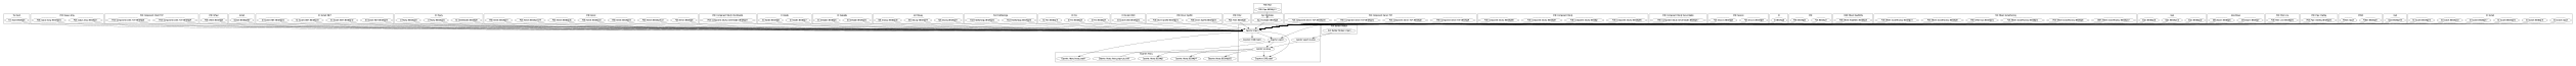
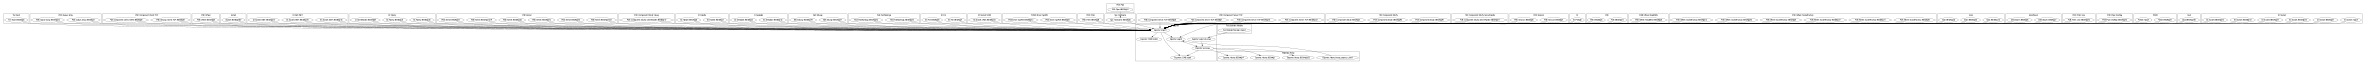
  digraph {
    fontname=Roboto
    node [fontname=Roboto]
    edge [fontname=Roboto]
    "Tie::Hash::BEGIN@5"
    "POE::Queue::Array::BEGIN@11"
    "POE::Queue::Array::BEGIN@12"
-   "POE::Component::Client::TCP::BEGIN@9"
-   "POE::Component::Client::TCP::BEGIN@8"
+   "POE::Component::Client::TCP::BEGIN@9" [label="POE::SSLeay::Client::TCP::BEGIN@9"]
+   "POE::Component::Client::TCP::BEGIN@8" [label="POE::Component::Client::CORE::BEGIN@8"]
    "POE::Wheel::BEGIN@8"
    "Socket::BEGIN@687"
    "IO::Socket::INET::BEGIN@15"
-   "IO::Socket::INET::BEGIN@12"
    "IO::Socket::INET::BEGIN@13"
    "IO::Socket::INET::BEGIN@14"
    "IO::Pipely::BEGIN@23"
    n13 [label="IO::ClientHandle::BEGIN@9"]
    "IO::Pipely::BEGIN@24"
    "POE::Kernel::BEGIN@14.19"
    "POE::Kernel::BEGIN@11"
-   "POE::Kernel::BEGIN@8"
    "POE::Kernel::BEGIN@16.21"
    "POE::Kernel::BEGIN@13"
    "POE::Kernel::BEGIN@12"
    "POE::Kernel::BEGIN@24"
    "POE::Component::SSLify::ClientHandle::BEGIN@17"
    "IO::Handle::BEGIN@7"
    "IO::Handle::BEGIN@6"
    "IO::Seekable::BEGIN@12"
    "IO::Seekable::BEGIN@6"
-   "Net::SSLeay::BEGIN@20"
    "Net::SSLeay::BEGIN@17"
    "Net::SSLeay::BEGIN@19"
    "Test::FailWarnings::BEGIN@10"
    "Test::FailWarnings::BEGIN@12"
-   "IO::File::BEGIN@11"
    "IO::File::BEGIN@9"
    "IO::File::BEGIN@8"
    "IO::Socket::UNIX::BEGIN@12"
    "Exporter::as_heavy"
    "Exporter::import"
    "Exporter::export"
    "Exporter::export_to_level"
    "Exporter::CORE:match"
    "Exporter::CORE:subst"
    "POE::Driver::SysRW::BEGIN@13"
    "POE::Driver::SysRW::BEGIN@12"
    "POE::Filter::BEGIN@8"
    "Sys::Hostname::BEGIN@5"
    "POE::Component::Server::TCP::BEGIN@9"
    "POE::Component::Server::TCP::BEGIN@8"
    "POE::Component::Server::TCP::BEGIN@12"
    "POE::Component::Server::TCP::BEGIN@10"
    "POE::Component::SSLify::BEGIN@95"
    "POE::Component::SSLify::BEGIN@1"
    "POE::Component::SSLify::BEGIN@91"
-   "POE::Component::SSLify::BEGIN@98"
    "POE::Component::SSLify::ServerHandle::BEGIN@17"
    "IO::Socket::BEGIN@13"
    "IO::Socket::BEGIN@11"
    "IO::Socket::BEGIN@16"
    "IO::Socket::BEGIN@17"
    "IO::Socket::BEGIN@12"
    "IO::Socket::import"
    "POE::Session::BEGIN@9"
    "POE::Session::BEGIN@8"
    "Test::Builder::Module::import"
-   "IO::BEGIN@6"
+   "IO::BEGIN@6" [label="IO::POE@6"]
    "Exporter::Heavy::BEGIN@202"
-   "Exporter::Heavy::heavy_export"
    "Exporter::Heavy::heavy_export_to_level"
    "Exporter::Heavy::BEGIN@4"
    "Exporter::Heavy::BEGIN@3"
    "POE::BEGIN@11"
    "POE::BEGIN@6"
    "POE::Wheel::ReadWrite::BEGIN@8"
    "POE::Wheel::SocketFactory::BEGIN@53"
-   "POE::Wheel::SocketFactory::BEGIN@12" [label="POE::Wheel::Sys::BEGIN@12"]
+   "POE::Wheel::SocketFactory::BEGIN@12"
    "POE::Wheel::SocketFactory::BEGIN@9"
    "POE::Wheel::SocketFactory::BEGIN@11"
-   "POE::Wheel::SocketFactory::BEGIN@17" [label="INET::Wheel::SocketFactory::BEGIN@17"]
+   "POE::Wheel::SocketFactory::BEGIN@17"
    "POE::Wheel::SocketFactory::BEGIN@8"
    "main::BEGIN@41"
    "main::BEGIN@22"
    "main::BEGIN@1.3"
    "SelectSaver::BEGIN@7"
    "SelectSaver::BEGIN@6"
    "POE::Filter::Line::BEGIN@10"
    "POE::Pipe::BEGIN@11"
    "POE::Pipe::OneWay::BEGIN@13"
    "POSIX::BEGIN@11"
    "POSIX::import"
    n89 [label="Cwd::BEGIN@181"]
    subgraph cluster_1 {
      label="Tie::Hash"
      "Tie::Hash::BEGIN@5"
    }
    subgraph cluster_2 {
      label="POE::Queue::Array"
      "POE::Queue::Array::BEGIN@11"
      "POE::Queue::Array::BEGIN@12"
    }
    subgraph cluster_3 {
      label="POE::Component::Client::TCP"
      "POE::Component::Client::TCP::BEGIN@9"
      "POE::Component::Client::TCP::BEGIN@8"
    }
    subgraph cluster_4 {
      label="POE::Wheel"
      "POE::Wheel::BEGIN@8"
    }
    subgraph cluster_5 {
      label=Socket
      "Socket::BEGIN@687"
    }
    subgraph cluster_6 {
-     label="IO::Socket::INET"
+     label="IO::Net::INET"
      "IO::Socket::INET::BEGIN@15"
-     "IO::Socket::INET::BEGIN@12"
      "IO::Socket::INET::BEGIN@13"
      "IO::Socket::INET::BEGIN@14"
    }
    subgraph cluster_7 {
      label="IO::Pipely"
      "IO::Pipely::BEGIN@23"
      n13
      "IO::Pipely::BEGIN@24"
    }
    subgraph cluster_8 {
      label="POE::Kernel"
      "POE::Kernel::BEGIN@14.19"
      "POE::Kernel::BEGIN@11"
-     "POE::Kernel::BEGIN@8"
      "POE::Kernel::BEGIN@16.21"
      "POE::Kernel::BEGIN@13"
      "POE::Kernel::BEGIN@12"
      "POE::Kernel::BEGIN@24"
    }
    subgraph cluster_9 {
-     label="POE::Component::SSLify::ClientHandle"
+     label="POE::Component::SSLify::Heavy"
      "POE::Component::SSLify::ClientHandle::BEGIN@17"
    }
    subgraph cluster_10 {
      label="IO::Handle"
      "IO::Handle::BEGIN@7"
      "IO::Handle::BEGIN@6"
    }
    subgraph cluster_11 {
      label="IO::Seekable"
      "IO::Seekable::BEGIN@12"
      "IO::Seekable::BEGIN@6"
    }
    subgraph cluster_12 {
      label="Net::SSLeay"
-     "Net::SSLeay::BEGIN@20"
      "Net::SSLeay::BEGIN@17"
      "Net::SSLeay::BEGIN@19"
    }
    subgraph cluster_13 {
      label="Test::FailWarnings"
      "Test::FailWarnings::BEGIN@10"
      "Test::FailWarnings::BEGIN@12"
    }
    subgraph cluster_14 {
      label="IO::File"
-     "IO::File::BEGIN@11"
      "IO::File::BEGIN@9"
      "IO::File::BEGIN@8"
    }
    subgraph cluster_15 {
      label="IO::Socket::UNIX"
      "IO::Socket::UNIX::BEGIN@12"
    }
    subgraph cluster_16 {
      label=Exporter
      "Exporter::as_heavy"
      "Exporter::import"
      "Exporter::export"
      "Exporter::export_to_level"
      "Exporter::CORE:match"
      "Exporter::CORE:subst"
    }
    subgraph cluster_17 {
-     label="POE::Driver::SysRW"
+     label="POSIX::Driver::SysRW"
      "POE::Driver::SysRW::BEGIN@13"
      "POE::Driver::SysRW::BEGIN@12"
    }
    subgraph cluster_18 {
      label="POE::Filter"
      "POE::Filter::BEGIN@8"
    }
    subgraph cluster_19 {
      label="Sys::Hostname"
      "Sys::Hostname::BEGIN@5"
    }
    subgraph cluster_20 {
      label="POE::Component::Server::TCP"
      "POE::Component::Server::TCP::BEGIN@9"
      "POE::Component::Server::TCP::BEGIN@8"
      "POE::Component::Server::TCP::BEGIN@12"
      "POE::Component::Server::TCP::BEGIN@10"
    }
    subgraph cluster_21 {
      label="POE::Component::SSLify"
      "POE::Component::SSLify::BEGIN@95"
      "POE::Component::SSLify::BEGIN@1"
      "POE::Component::SSLify::BEGIN@91"
-     "POE::Component::SSLify::BEGIN@98"
    }
    subgraph cluster_22 {
      label="POE::Component::SSLify::ServerHandle"
      "POE::Component::SSLify::ServerHandle::BEGIN@17"
    }
    subgraph cluster_23 {
      label="IO::Socket"
      "IO::Socket::BEGIN@13"
      "IO::Socket::BEGIN@11"
      "IO::Socket::BEGIN@16"
      "IO::Socket::BEGIN@17"
      "IO::Socket::BEGIN@12"
      "IO::Socket::import"
    }
    subgraph cluster_24 {
      label="POE::Session"
      "POE::Session::BEGIN@9"
      "POE::Session::BEGIN@8"
    }
    subgraph cluster_25 {
      label="Test::Builder::Module"
      "Test::Builder::Module::import"
    }
    subgraph cluster_26 {
      label=IO
      "IO::BEGIN@6"
    }
    subgraph cluster_27 {
      label="Exporter::Heavy"
      "Exporter::Heavy::BEGIN@202"
-     "Exporter::Heavy::heavy_export"
      "Exporter::Heavy::heavy_export_to_level"
      "Exporter::Heavy::BEGIN@4"
      "Exporter::Heavy::BEGIN@3"
    }
    subgraph cluster_28 {
      label=POE
      "POE::BEGIN@11"
      "POE::BEGIN@6"
    }
    subgraph cluster_29 {
      label="CORE::Wheel::ReadWrite"
      "POE::Wheel::ReadWrite::BEGIN@8"
    }
    subgraph cluster_30 {
      label="POE::Wheel::SocketFactory"
      "POE::Wheel::SocketFactory::BEGIN@53"
      "POE::Wheel::SocketFactory::BEGIN@12"
      "POE::Wheel::SocketFactory::BEGIN@9"
      "POE::Wheel::SocketFactory::BEGIN@11"
      "POE::Wheel::SocketFactory::BEGIN@17"
      "POE::Wheel::SocketFactory::BEGIN@8"
    }
    subgraph cluster_31 {
      label=main
      "main::BEGIN@41"
      "main::BEGIN@22"
      "main::BEGIN@1.3"
    }
    subgraph cluster_32 {
      label=SelectSaver
      "SelectSaver::BEGIN@7"
      "SelectSaver::BEGIN@6"
    }
    subgraph cluster_33 {
      label="POE::Filter::Line"
      "POE::Filter::Line::BEGIN@10"
    }
    subgraph cluster_34 {
      label="POE::Pipe"
      "POE::Pipe::BEGIN@11"
    }
    subgraph cluster_35 {
      label="POE::Pipe::OneWay"
      "POE::Pipe::OneWay::BEGIN@13"
    }
    subgraph cluster_36 {
      label=POSIX
      "POSIX::BEGIN@11"
      "POSIX::import"
    }
    subgraph cluster_37 {
      label=Cwd
      n89
    }
    "Tie::Hash::BEGIN@5" -> "Exporter::import"
    "POE::Queue::Array::BEGIN@11" -> "Exporter::import"
    "POE::Queue::Array::BEGIN@12" -> "Exporter::import"
    "POE::Component::Client::TCP::BEGIN@9" -> "Exporter::import"
    "POE::Component::Client::TCP::BEGIN@8" -> "Exporter::import"
    "POE::Wheel::BEGIN@8" -> "Exporter::import"
    "Socket::BEGIN@687" -> "Exporter::import"
    "IO::Socket::INET::BEGIN@15" -> "Exporter::import"
-   "IO::Socket::INET::BEGIN@12" -> "Exporter::import"
    "IO::Socket::INET::BEGIN@13" -> "Exporter::import"
    "IO::Socket::INET::BEGIN@14" -> "Exporter::import"
    "IO::Pipely::BEGIN@23" -> "Exporter::import"
    n13 -> "Exporter::import"
    "IO::Pipely::BEGIN@24" -> "Exporter::import"
    "POE::Kernel::BEGIN@14.19" -> "Exporter::import"
    "POE::Kernel::BEGIN@11" -> "Exporter::import"
-   "POE::Kernel::BEGIN@8" -> "Exporter::import"
    "POE::Kernel::BEGIN@16.21" -> "Exporter::import"
    "POE::Kernel::BEGIN@13" -> "Exporter::import"
    "POE::Kernel::BEGIN@12" -> "Exporter::import"
    "POE::Kernel::BEGIN@24" -> "Exporter::import"
    "POE::Component::SSLify::ClientHandle::BEGIN@17" -> "Exporter::import"
    "IO::Handle::BEGIN@7" -> "Exporter::import"
    "IO::Handle::BEGIN@6" -> "Exporter::import"
    "IO::Seekable::BEGIN@12" -> "Exporter::import"
    "IO::Seekable::BEGIN@6" -> "Exporter::import"
-   "Net::SSLeay::BEGIN@20" -> "Exporter::import"
    "Net::SSLeay::BEGIN@17" -> "Exporter::import"
    "Net::SSLeay::BEGIN@19" -> "Exporter::import"
    "Test::FailWarnings::BEGIN@10" -> "Exporter::import"
    "Test::FailWarnings::BEGIN@12" -> "Exporter::import"
-   "IO::File::BEGIN@11" -> "Exporter::import"
    "IO::File::BEGIN@9" -> "Exporter::import"
    "IO::File::BEGIN@8" -> "Exporter::import"
    "IO::Socket::UNIX::BEGIN@12" -> "Exporter::import"
    "Exporter::as_heavy" -> "Exporter::CORE:subst"
    "Exporter::as_heavy" -> "Exporter::Heavy::BEGIN@202"
    "Exporter::as_heavy" -> "Exporter::Heavy::BEGIN@4"
    "Exporter::as_heavy" -> "Exporter::Heavy::BEGIN@3"
    "Exporter::import" -> "Exporter::export"
    "Exporter::import" -> "Exporter::CORE:match"
    "Exporter::import" -> "Exporter::CORE:subst"
-   "Exporter::import" -> "Exporter::Heavy::heavy_export"
    "Exporter::export" -> "Exporter::as_heavy"
    "Exporter::export_to_level" -> "Exporter::as_heavy"
    "POE::Driver::SysRW::BEGIN@13" -> "Exporter::import"
    "POE::Driver::SysRW::BEGIN@12" -> "Exporter::import"
    "POE::Filter::BEGIN@8" -> "Exporter::import"
    "Sys::Hostname::BEGIN@5" -> "Exporter::import"
    "POE::Component::Server::TCP::BEGIN@9" -> "Exporter::import"
    "POE::Component::Server::TCP::BEGIN@8" -> "Exporter::import"
    "POE::Component::Server::TCP::BEGIN@12" -> "Exporter::import"
    "POE::Component::Server::TCP::BEGIN@10" -> "Exporter::import"
    "POE::Component::SSLify::BEGIN@95" -> "Exporter::import"
    "POE::Component::SSLify::BEGIN@1" -> "Exporter::import"
    "POE::Component::SSLify::BEGIN@91" -> "Exporter::import"
-   "POE::Component::SSLify::BEGIN@98" -> "Exporter::import"
    "POE::Component::SSLify::ServerHandle::BEGIN@17" -> "Exporter::import"
    "IO::Socket::BEGIN@13" -> "Exporter::import"
    "IO::Socket::BEGIN@11" -> "Exporter::import"
    "IO::Socket::BEGIN@16" -> "Exporter::import"
    "IO::Socket::BEGIN@17" -> "Exporter::import"
    "IO::Socket::BEGIN@12" -> "Exporter::import"
    "IO::Socket::import" -> "Exporter::export"
    "POE::Session::BEGIN@9" -> "Exporter::import"
    "POE::Session::BEGIN@8" -> "Exporter::import"
    "Test::Builder::Module::import" -> "Exporter::export_to_level"
    "IO::BEGIN@6" -> "Exporter::import"
    "Exporter::Heavy::heavy_export_to_level" -> "Exporter::export"
    "POE::BEGIN@11" -> "Exporter::import"
    "POE::BEGIN@6" -> "Exporter::import"
    "POE::Wheel::ReadWrite::BEGIN@8" -> "Exporter::import"
    "POE::Wheel::SocketFactory::BEGIN@53" -> "Exporter::import"
    "POE::Wheel::SocketFactory::BEGIN@12" -> "Exporter::import"
    "POE::Wheel::SocketFactory::BEGIN@9" -> "Exporter::import"
    "POE::Wheel::SocketFactory::BEGIN@11" -> "Exporter::import"
    "POE::Wheel::SocketFactory::BEGIN@17" -> "Exporter::import"
    "POE::Wheel::SocketFactory::BEGIN@8" -> "Exporter::import"
    "main::BEGIN@41" -> "Exporter::import"
    "main::BEGIN@22" -> "Exporter::import"
    "main::BEGIN@1.3" -> "Exporter::import"
    "SelectSaver::BEGIN@7" -> "Exporter::import"
    "SelectSaver::BEGIN@6" -> "Exporter::import"
    "POE::Filter::Line::BEGIN@10" -> "Exporter::import"
    "POE::Pipe::BEGIN@11" -> "Sys::Hostname::BEGIN@5"
    "POE::Pipe::OneWay::BEGIN@13" -> "Exporter::import"
    "POSIX::BEGIN@11" -> "Exporter::import"
    "POSIX::import" -> "Exporter::import"
    n89 -> "Exporter::import"
  }
